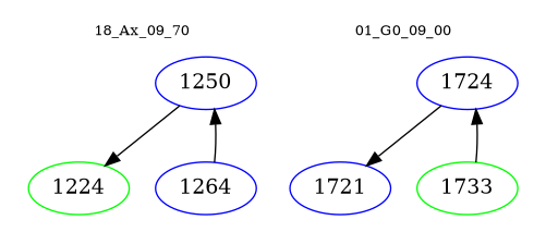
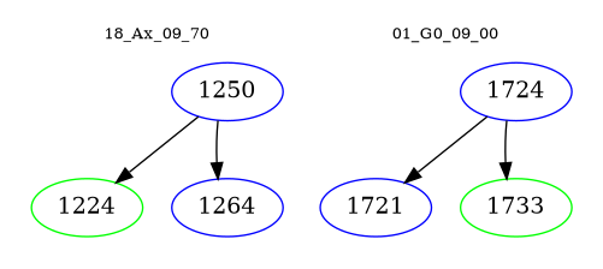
  digraph {
    node [color=blue]
    edge [color=black]
    n1 [label=1250]
    n2 [color=green label=1224]
    n3 [label=1264]
    n4 [label=1724]
    n5 [label=1721]
    n6 [color=green label=1733]
    subgraph cluster_1 {
      color=white
      fontsize=10
      label="18_Ax_09_70"
      n1
      n2
      n3
    }
    subgraph cluster_2 {
      color=white
      fontsize=10
      label="01_G0_09_00"
      n4
      n5
      n6
    }
    n1 -> n2
-   n3 -> n1
+   n1 -> n3
    n4 -> n5
-   n6 -> n4
+   n4 -> n6
  }
